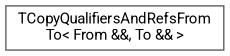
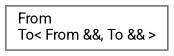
  digraph {
    rankdir=LR
    fontname=Roboto
-   n1 [color=grey40 fillcolor=white fontname=Roboto fontsize=10 height=0.2 label="TCopyQualifiersAndRefsFrom\lTo\< From &&, To && \>" shape=box style=filled width=0.4]
+   n1 [color=grey40 fillcolor=white fontname=Roboto fontsize=10 height=0.2 label="From\lTo\< From &&, To && \>" shape=box style=filled width=0.4]
  }
